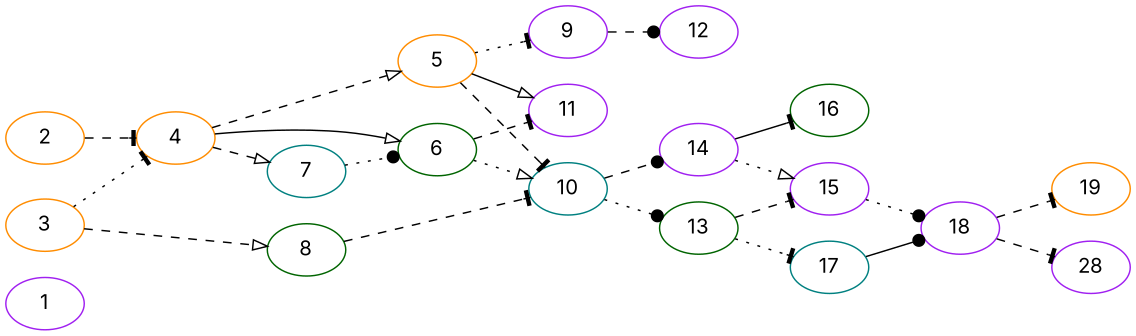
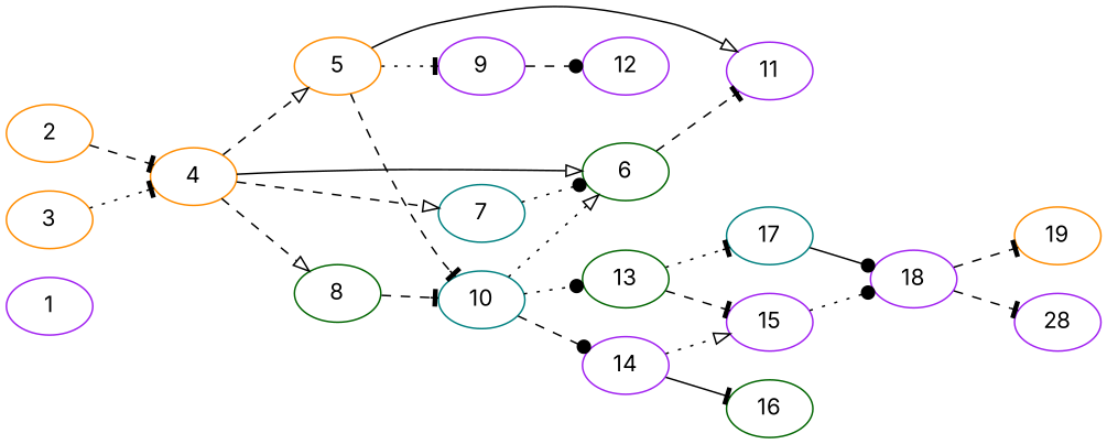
  digraph {
    fontname=Inter
    rankdir=LR
    node [alpha=0.11 color=purple fontname=Inter]
    edge [arrowhead=tee fontname=Inter style=dashed]
    1 [alpha=0.00 expect_size=42671104]
    2 [alpha=0.04 color=darkorange expect_size=35214336]
    4 [color=darkorange expect_size=50552832]
    5 [alpha=0.05 color=darkorange expect_size=40011776]
    6 [alpha=0.15 color=darkgreen expect_size=19838976]
    7 [alpha=0.04 color=teal expect_size=7996416]
    8 [alpha=0.16 color=darkgreen expect_size=52371456]
    9 [alpha=0.08 expect_size=12124160]
    10 [color=teal expect_size=51222528]
    11 [alpha=0.14 expect_size=16453632]
    3 [alpha=0.15 color=darkorange expect_size=10842112]
    12 [expect_size=16899072]
    13 [alpha=0.13 color=darkgreen expect_size=25907200]
    14 [alpha=0.15 expect_size=15163392]
    15 [expect_size=41295872]
    17 [alpha=0.15 color=teal expect_size=41089024]
    16 [alpha=0.06 color=darkgreen expect_size=5620736]
    18 [alpha=0.18 expect_size=50157568]
    19 [alpha=0.00 color=darkorange expect_size=41567232]
    n20 [alpha=0.17 expect_size=13558784 label=28]
    2 -> 4
    4 -> 5 [arrowhead=onormal]
    4 -> 6 [arrowhead=onormal style=solid]
    4 -> 7 [arrowhead=onormal]
-   3 -> 8 [arrowhead=onormal]
+   4 -> 8 [arrowhead=onormal]
    5 -> 9 [style=dotted]
    5 -> 10
    5 -> 11 [arrowhead=onormal style=solid]
-   6 -> 10 [arrowhead=onormal style=dotted]
+   10 -> 6 [arrowhead=onormal style=dotted]
    6 -> 11
    7 -> 6 [arrowhead=dot style=dotted]
    8 -> 10
    9 -> 12 [arrowhead=dot]
    10 -> 13 [arrowhead=dot style=dotted]
    10 -> 14 [arrowhead=dot]
    3 -> 4 [style=dotted]
    13 -> 15
    13 -> 17 [style=dotted]
    14 -> 15 [arrowhead=onormal style=dotted]
    14 -> 16 [style=solid]
    15 -> 18 [arrowhead=dot style=dotted]
    17 -> 18 [arrowhead=dot style=solid]
    18 -> 19
    18 -> n20
  }
